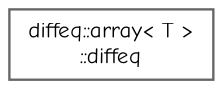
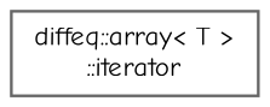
  digraph {
    rankdir=TB
    fontname="Comic Neue"
-   n1 [color=grey40 fillcolor=white fontname="Comic Neue" fontsize=10 height=0.2 label="diffeq::array\< T \>\l::diffeq" shape=box style=filled width=0.4]
+   n1 [color=grey40 fillcolor=white fontname="Comic Neue" fontsize=10 height=0.2 label="diffeq::array\< T \>\l::iterator" shape=box style=filled width=0.4]
  }
